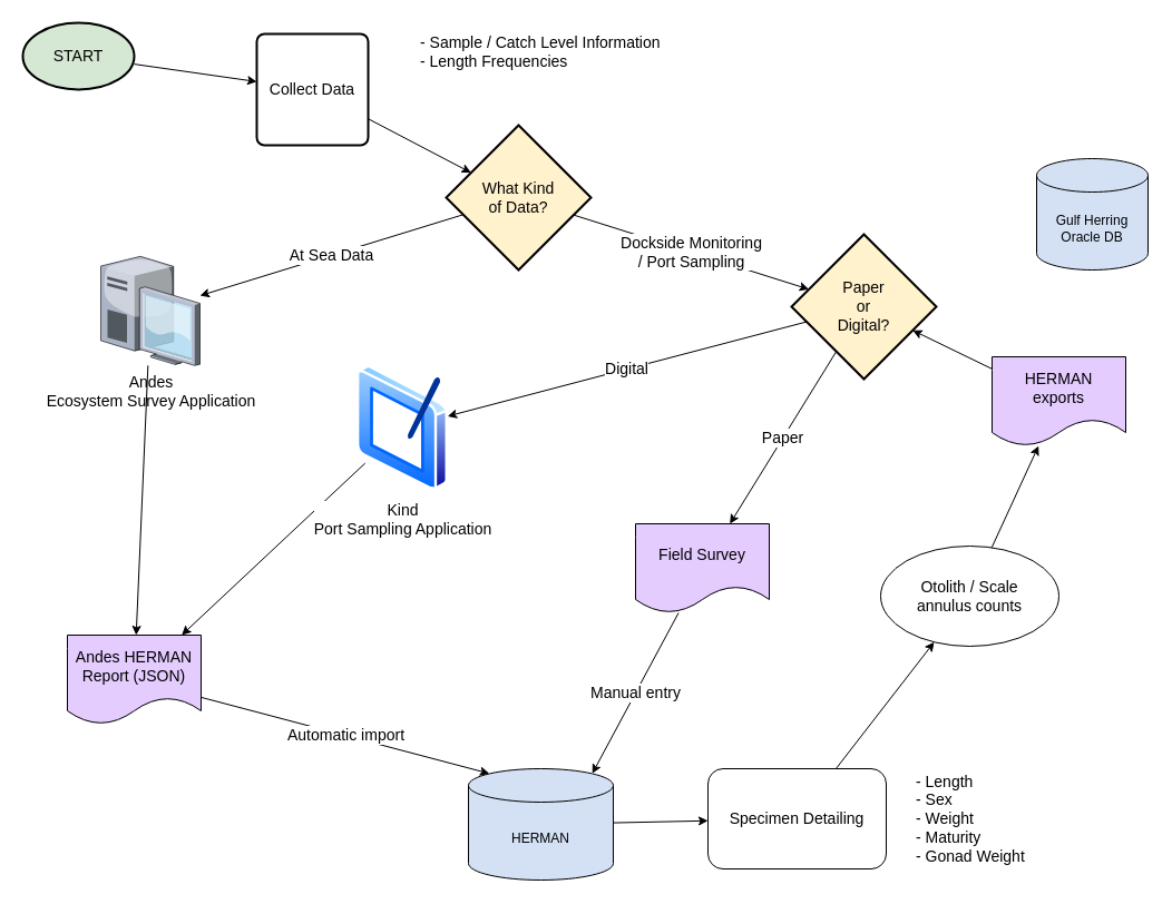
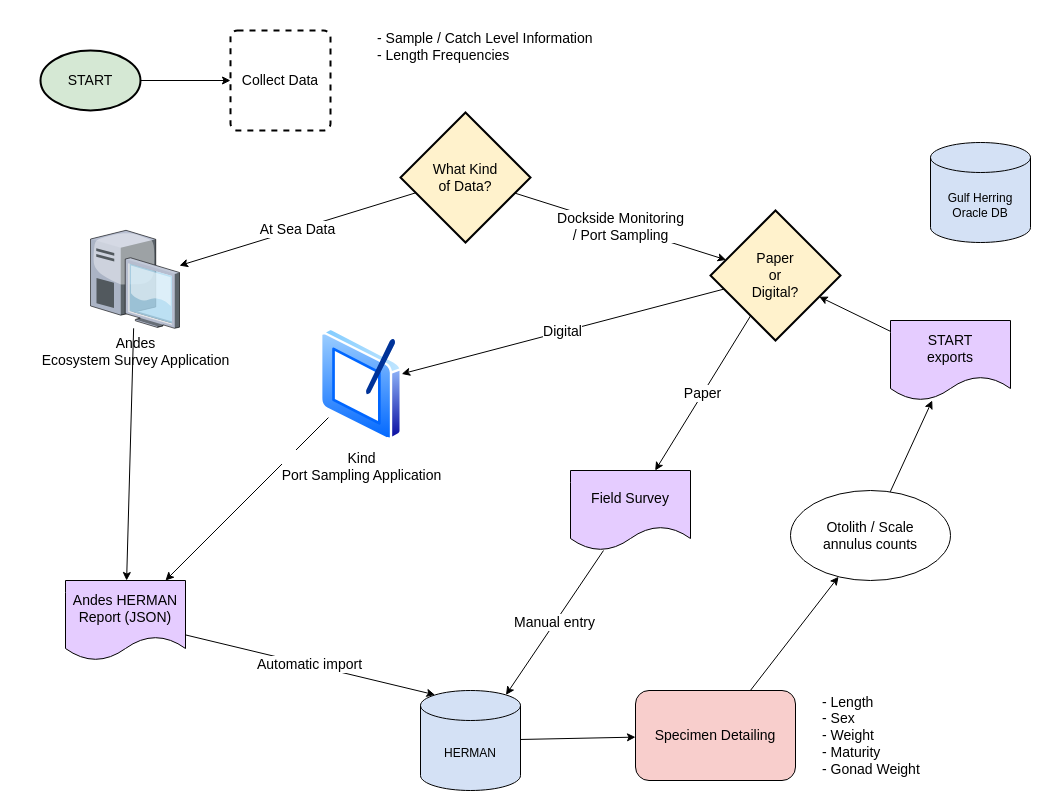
  <mxCell id="0" />
  <mxCell id="1" parent="0" />
  <mxCell id="2" value="" style="rounded=0;orthogonalLoop=1;jettySize=auto;html=1;fontSize=14;" edge="1" parent="1" source="3" target="8"><mxGeometry relative="1" as="geometry"><mxPoint x="180" y="530" as="targetPoint" /></mxGeometry></mxCell>
- <mxCell id="3" value="START" style="strokeWidth=2;html=1;shape=mxgraph.flowchart.start_1;whiteSpace=wrap;fontSize=14;fillColor=#D5E8D4;" vertex="1" parent="1"><mxGeometry x="20" y="20" width="100" height="60" as="geometry" /></mxCell>
- <mxCell id="4" value="" style="rounded=0;orthogonalLoop=1;jettySize=auto;html=1;fontSize=14;" edge="1" parent="1" source="8" target="7"><mxGeometry relative="1" as="geometry"><mxPoint x="300" y="530" as="sourcePoint" /></mxGeometry></mxCell>
+ <mxCell id="3" value="START" style="strokeWidth=2;html=1;shape=mxgraph.flowchart.start_1;whiteSpace=wrap;fontSize=14;fillColor=#D5E8D4;" vertex="1" parent="1"><mxGeometry x="40" y="50" width="100" height="60" as="geometry" /></mxCell>
  <mxCell id="5" value="Dockside Monitoring &lt;br&gt;/ Port Sampling" style="rounded=0;orthogonalLoop=1;jettySize=auto;html=1;fontSize=14;" edge="1" parent="1" source="7" target="19"><mxGeometry relative="1" as="geometry"><mxPoint x="385" y="60" as="targetPoint" /></mxGeometry></mxCell>
  <mxCell id="6" value="At Sea Data" style="rounded=0;orthogonalLoop=1;jettySize=auto;html=1;fontSize=14;" edge="1" parent="1" source="7" target="12"><mxGeometry relative="1" as="geometry" /></mxCell>
  <mxCell id="7" value="What Kind &lt;br style=&quot;font-size: 14px;&quot;&gt;of Data?" style="rhombus;whiteSpace=wrap;html=1;strokeWidth=2;fontSize=14;fillColor=#FFF2CC;" vertex="1" parent="1"><mxGeometry x="400" y="112" width="130" height="130" as="geometry" /></mxCell>
- <mxCell id="8" value="Collect Data" style="rounded=1;whiteSpace=wrap;html=1;absoluteArcSize=1;arcSize=14;strokeWidth=2;fontSize=14;" vertex="1" parent="1"><mxGeometry x="230" y="30" width="100" height="100" as="geometry" /></mxCell>
+ <mxCell id="8" value="Collect Data" style="rounded=1;whiteSpace=wrap;html=1;absoluteArcSize=1;arcSize=14;strokeWidth=2;fontSize=14;dashed=1;" vertex="1" parent="1"><mxGeometry x="230" y="30" width="100" height="100" as="geometry" /></mxCell>
  <mxCell id="9" style="rounded=0;orthogonalLoop=1;jettySize=auto;html=1;fontSize=14;" edge="1" parent="1" source="10" target="14"><mxGeometry relative="1" as="geometry" /></mxCell>
  <mxCell id="10" value="Kind&lt;br style=&quot;font-size: 14px;&quot;&gt;Port Sampling Application" style="image;aspect=fixed;perimeter=ellipsePerimeter;html=1;align=center;shadow=0;dashed=0;spacingTop=3;image=img/lib/active_directory/tablet_pc.svg;fontSize=14;" vertex="1" parent="1"><mxGeometry x="320" y="327.81" width="81.9" height="112.19" as="geometry" /></mxCell>
  <mxCell id="11" style="rounded=0;orthogonalLoop=1;jettySize=auto;html=1;fontSize=14;" edge="1" parent="1" source="12" target="14"><mxGeometry relative="1" as="geometry" /></mxCell>
  <mxCell id="12" value="Andes&lt;br style=&quot;font-size: 14px;&quot;&gt;Ecosystem Survey Application" style="verticalLabelPosition=bottom;sketch=0;aspect=fixed;html=1;verticalAlign=top;strokeColor=none;align=center;outlineConnect=0;shape=mxgraph.citrix.desktop;fontSize=14;" vertex="1" parent="1"><mxGeometry x="90" y="229.81" width="89" height="98" as="geometry" /></mxCell>
  <mxCell id="13" value="Automatic import" style="rounded=0;orthogonalLoop=1;jettySize=auto;html=1;fontSize=14;entryX=0.145;entryY=0;entryDx=0;entryDy=4.35;entryPerimeter=0;" edge="1" parent="1" source="14" target="28"><mxGeometry relative="1" as="geometry"><mxPoint x="394.96" y="647.3" as="targetPoint" /></mxGeometry></mxCell>
- <mxCell id="14" value="Andes HERMAN Report (JSON)" style="shape=document;whiteSpace=wrap;html=1;boundedLbl=1;fontSize=14;fillColor=#E5CCFF;" vertex="1" parent="1"><mxGeometry x="60" y="570" width="120" height="80" as="geometry" /></mxCell>
+ <mxCell id="14" value="Andes HERMAN Report (JSON)" style="shape=document;whiteSpace=wrap;html=1;boundedLbl=1;fontSize=14;fillColor=#E5CCFF;" vertex="1" parent="1"><mxGeometry x="65" y="580" width="120" height="80" as="geometry" /></mxCell>
  <mxCell id="15" value="" style="rounded=0;orthogonalLoop=1;jettySize=auto;html=1;" edge="1" parent="1" source="28" target="23"><mxGeometry relative="1" as="geometry"><mxPoint x="450" y="740" as="sourcePoint" /></mxGeometry></mxCell>
  <mxCell id="16" value="- Sample / Catch Level Information&amp;nbsp;&lt;br style=&quot;font-size: 14px;&quot;&gt;- Length Frequencies&lt;br style=&quot;font-size: 14px;&quot;&gt;&lt;div style=&quot;font-size: 14px;&quot;&gt;&lt;br style=&quot;font-size: 14px;&quot;&gt;&lt;/div&gt;" style="text;html=1;strokeColor=none;fillColor=none;align=left;verticalAlign=middle;whiteSpace=wrap;rounded=0;fontSize=14;" vertex="1" parent="1"><mxGeometry x="375" y="20" width="250" height="70" as="geometry" /></mxCell>
  <mxCell id="17" value="Digital" style="rounded=0;orthogonalLoop=1;jettySize=auto;html=1;fontSize=14;" edge="1" parent="1" source="19" target="10"><mxGeometry relative="1" as="geometry" /></mxCell>
  <mxCell id="18" value="Paper" style="rounded=0;orthogonalLoop=1;jettySize=auto;html=1;fontSize=14;" edge="1" parent="1" source="19" target="21"><mxGeometry relative="1" as="geometry"><mxPoint x="700" y="440" as="targetPoint" /></mxGeometry></mxCell>
  <mxCell id="19" value="Paper &lt;br style=&quot;font-size: 14px;&quot;&gt;or &lt;br style=&quot;font-size: 14px;&quot;&gt;Digital?" style="rhombus;whiteSpace=wrap;html=1;strokeWidth=2;fontSize=14;fillColor=#FFF2CC;" vertex="1" parent="1"><mxGeometry x="710" y="210" width="130" height="130" as="geometry" /></mxCell>
  <mxCell id="20" value="Manual entry" style="rounded=0;orthogonalLoop=1;jettySize=auto;html=1;fontSize=14;entryX=0.855;entryY=0;entryDx=0;entryDy=4.35;entryPerimeter=0;" edge="1" parent="1" source="21" target="28"><mxGeometry relative="1" as="geometry"><mxPoint x="469.04" y="652.97" as="targetPoint" /></mxGeometry></mxCell>
  <mxCell id="21" value="Field Survey" style="shape=document;whiteSpace=wrap;html=1;boundedLbl=1;fontSize=14;fillColor=#E5CCFF;" vertex="1" parent="1"><mxGeometry x="570" y="470" width="120" height="80" as="geometry" /></mxCell>
  <mxCell id="22" value="" style="rounded=0;orthogonalLoop=1;jettySize=auto;html=1;" edge="1" parent="1" source="23" target="25"><mxGeometry relative="1" as="geometry" /></mxCell>
- <mxCell id="23" value="Specimen Detailing" style="rounded=1;whiteSpace=wrap;html=1;fontSize=14;" vertex="1" parent="1"><mxGeometry x="635" y="690" width="160" height="90" as="geometry" /></mxCell>
+ <mxCell id="23" value="Specimen Detailing" style="rounded=1;whiteSpace=wrap;html=1;fontSize=14;fillColor=#f8cecc;" vertex="1" parent="1"><mxGeometry x="635" y="690" width="160" height="90" as="geometry" /></mxCell>
  <mxCell id="24" value="" style="rounded=0;orthogonalLoop=1;jettySize=auto;html=1;" edge="1" parent="1" source="25" target="27"><mxGeometry relative="1" as="geometry" /></mxCell>
  <mxCell id="25" value="Otolith / Scale &lt;br&gt;annulus counts" style="ellipse;whiteSpace=wrap;html=1;fontSize=14;" vertex="1" parent="1"><mxGeometry x="790" y="490" width="160" height="90" as="geometry" /></mxCell>
  <mxCell id="26" style="rounded=0;orthogonalLoop=1;jettySize=auto;html=1;" edge="1" parent="1" source="27" target="19"><mxGeometry relative="1" as="geometry" /></mxCell>
- <mxCell id="27" value="HERMAN &lt;br&gt;exports" style="shape=document;whiteSpace=wrap;html=1;boundedLbl=1;fontSize=14;fillColor=#E5CCFF;" vertex="1" parent="1"><mxGeometry x="890" y="320" width="120" height="80" as="geometry" /></mxCell>
- <mxCell id="28" value="HERMAN" style="shape=cylinder3;whiteSpace=wrap;html=1;boundedLbl=1;backgroundOutline=1;size=15;fillColor=#D4E1F5;" vertex="1" parent="1"><mxGeometry x="420" y="690" width="130" height="100" as="geometry" /></mxCell>
+ <mxCell id="27" value="START &lt;br&gt;exports" style="shape=document;whiteSpace=wrap;html=1;boundedLbl=1;fontSize=14;fillColor=#E5CCFF;" vertex="1" parent="1"><mxGeometry x="890" y="320" width="120" height="80" as="geometry" /></mxCell>
+ <mxCell id="28" value="HERMAN" style="shape=cylinder3;whiteSpace=wrap;html=1;boundedLbl=1;backgroundOutline=1;size=15;fillColor=#D4E1F5;" vertex="1" parent="1"><mxGeometry x="420" y="690" width="100" height="100" as="geometry" /></mxCell>
  <mxCell id="29" value="Gulf Herring Oracle DB" style="shape=cylinder3;whiteSpace=wrap;html=1;boundedLbl=1;backgroundOutline=1;size=15;fillColor=#D4E1F5;" vertex="1" parent="1"><mxGeometry x="930" y="142" width="100" height="100" as="geometry" /></mxCell>
  <mxCell id="30" value="- Length&lt;br&gt;- Sex&lt;br&gt;- Weight&lt;br&gt;- Maturity&lt;br&gt;- Gonad Weight" style="text;html=1;strokeColor=none;fillColor=none;align=left;verticalAlign=middle;whiteSpace=wrap;rounded=0;fontSize=14;" vertex="1" parent="1"><mxGeometry x="820" y="690" width="150" height="90" as="geometry" /></mxCell>
